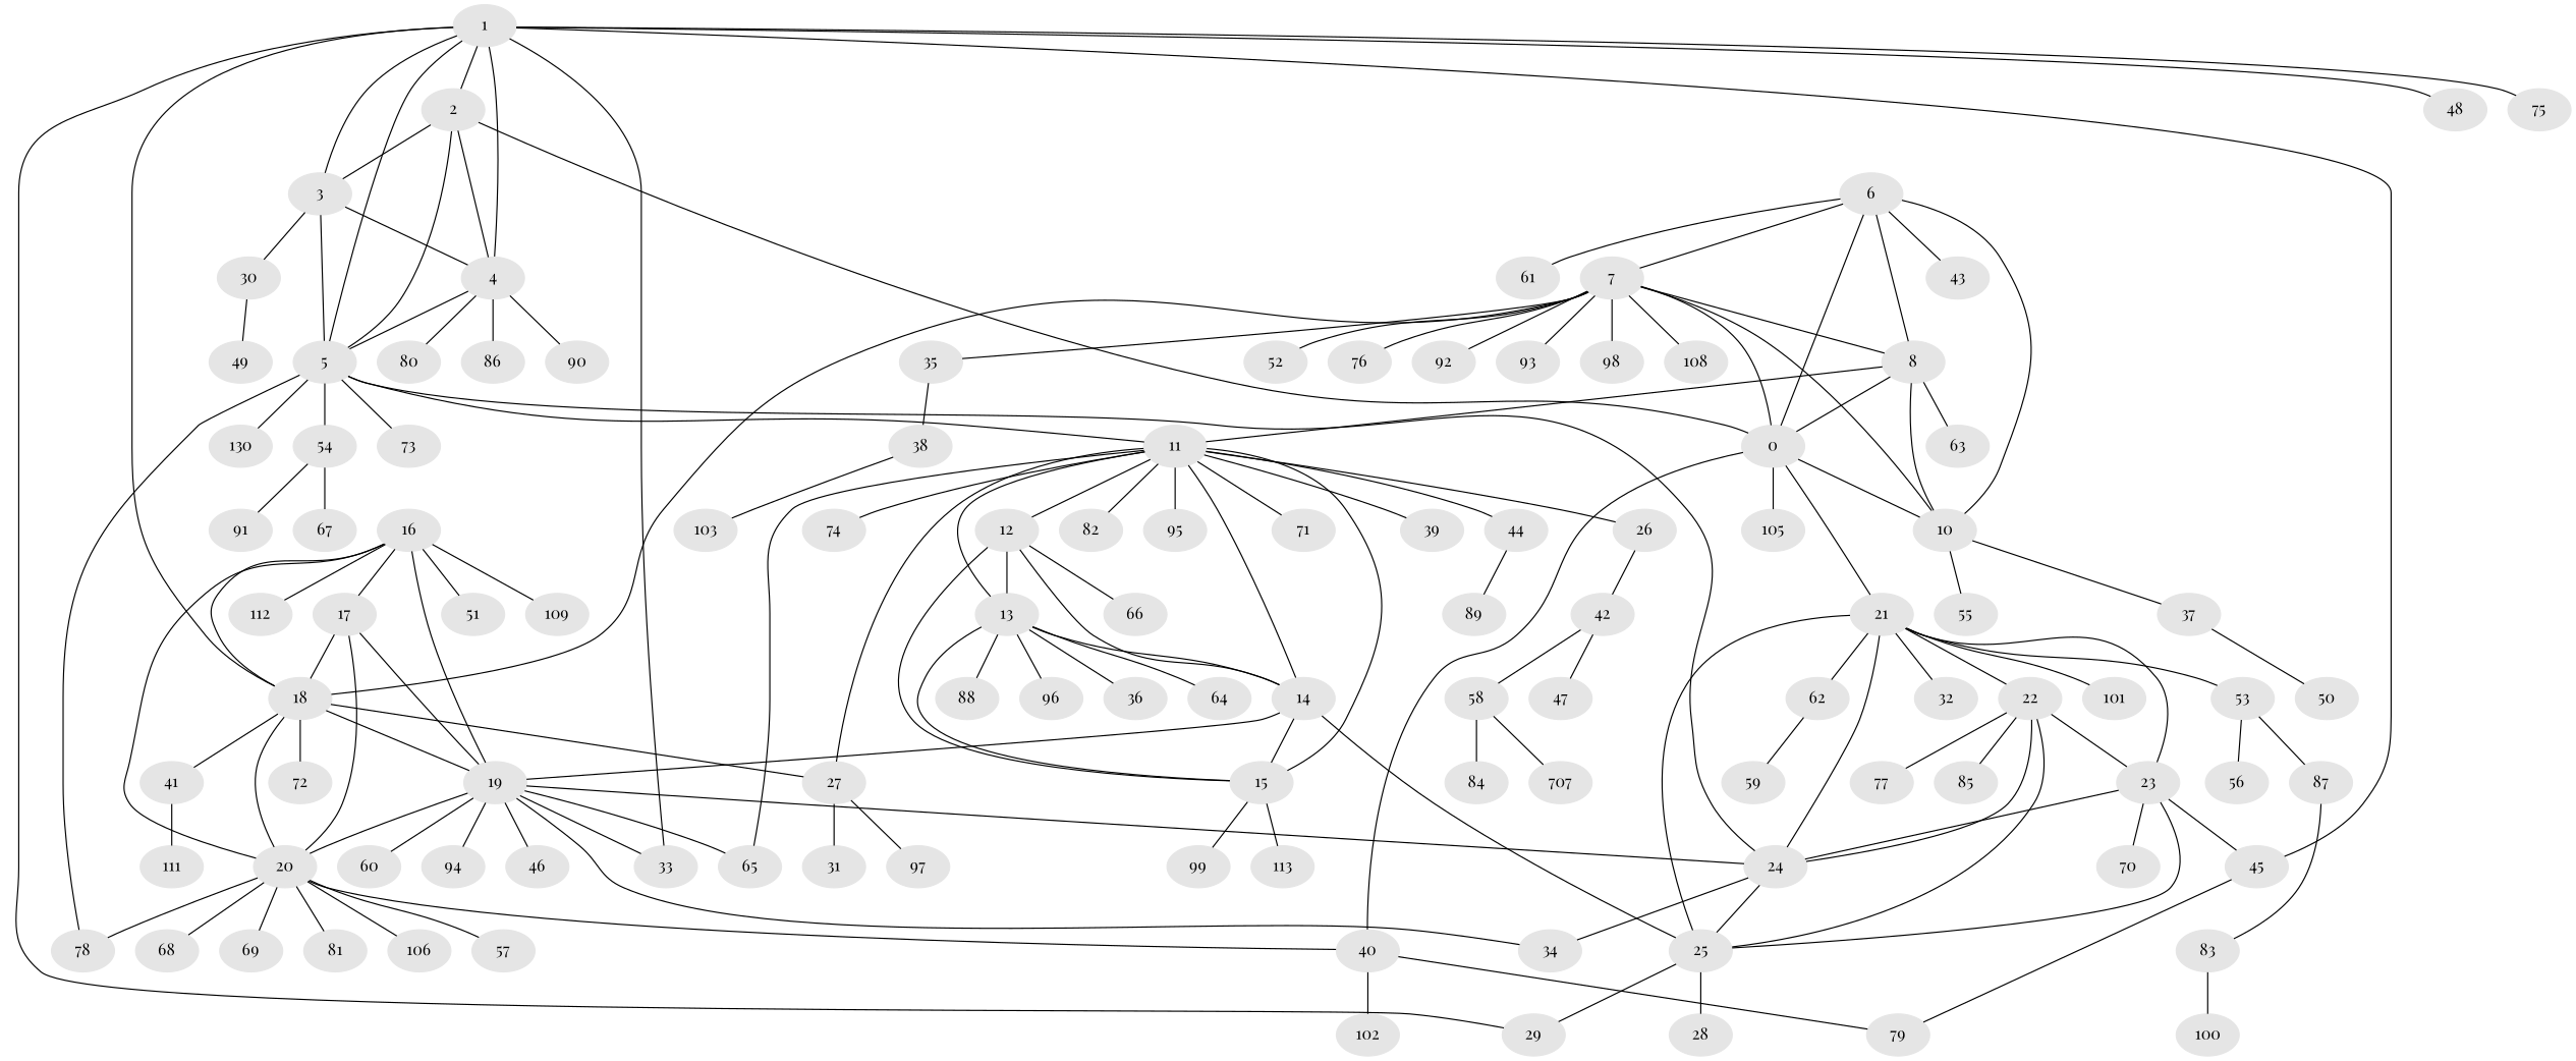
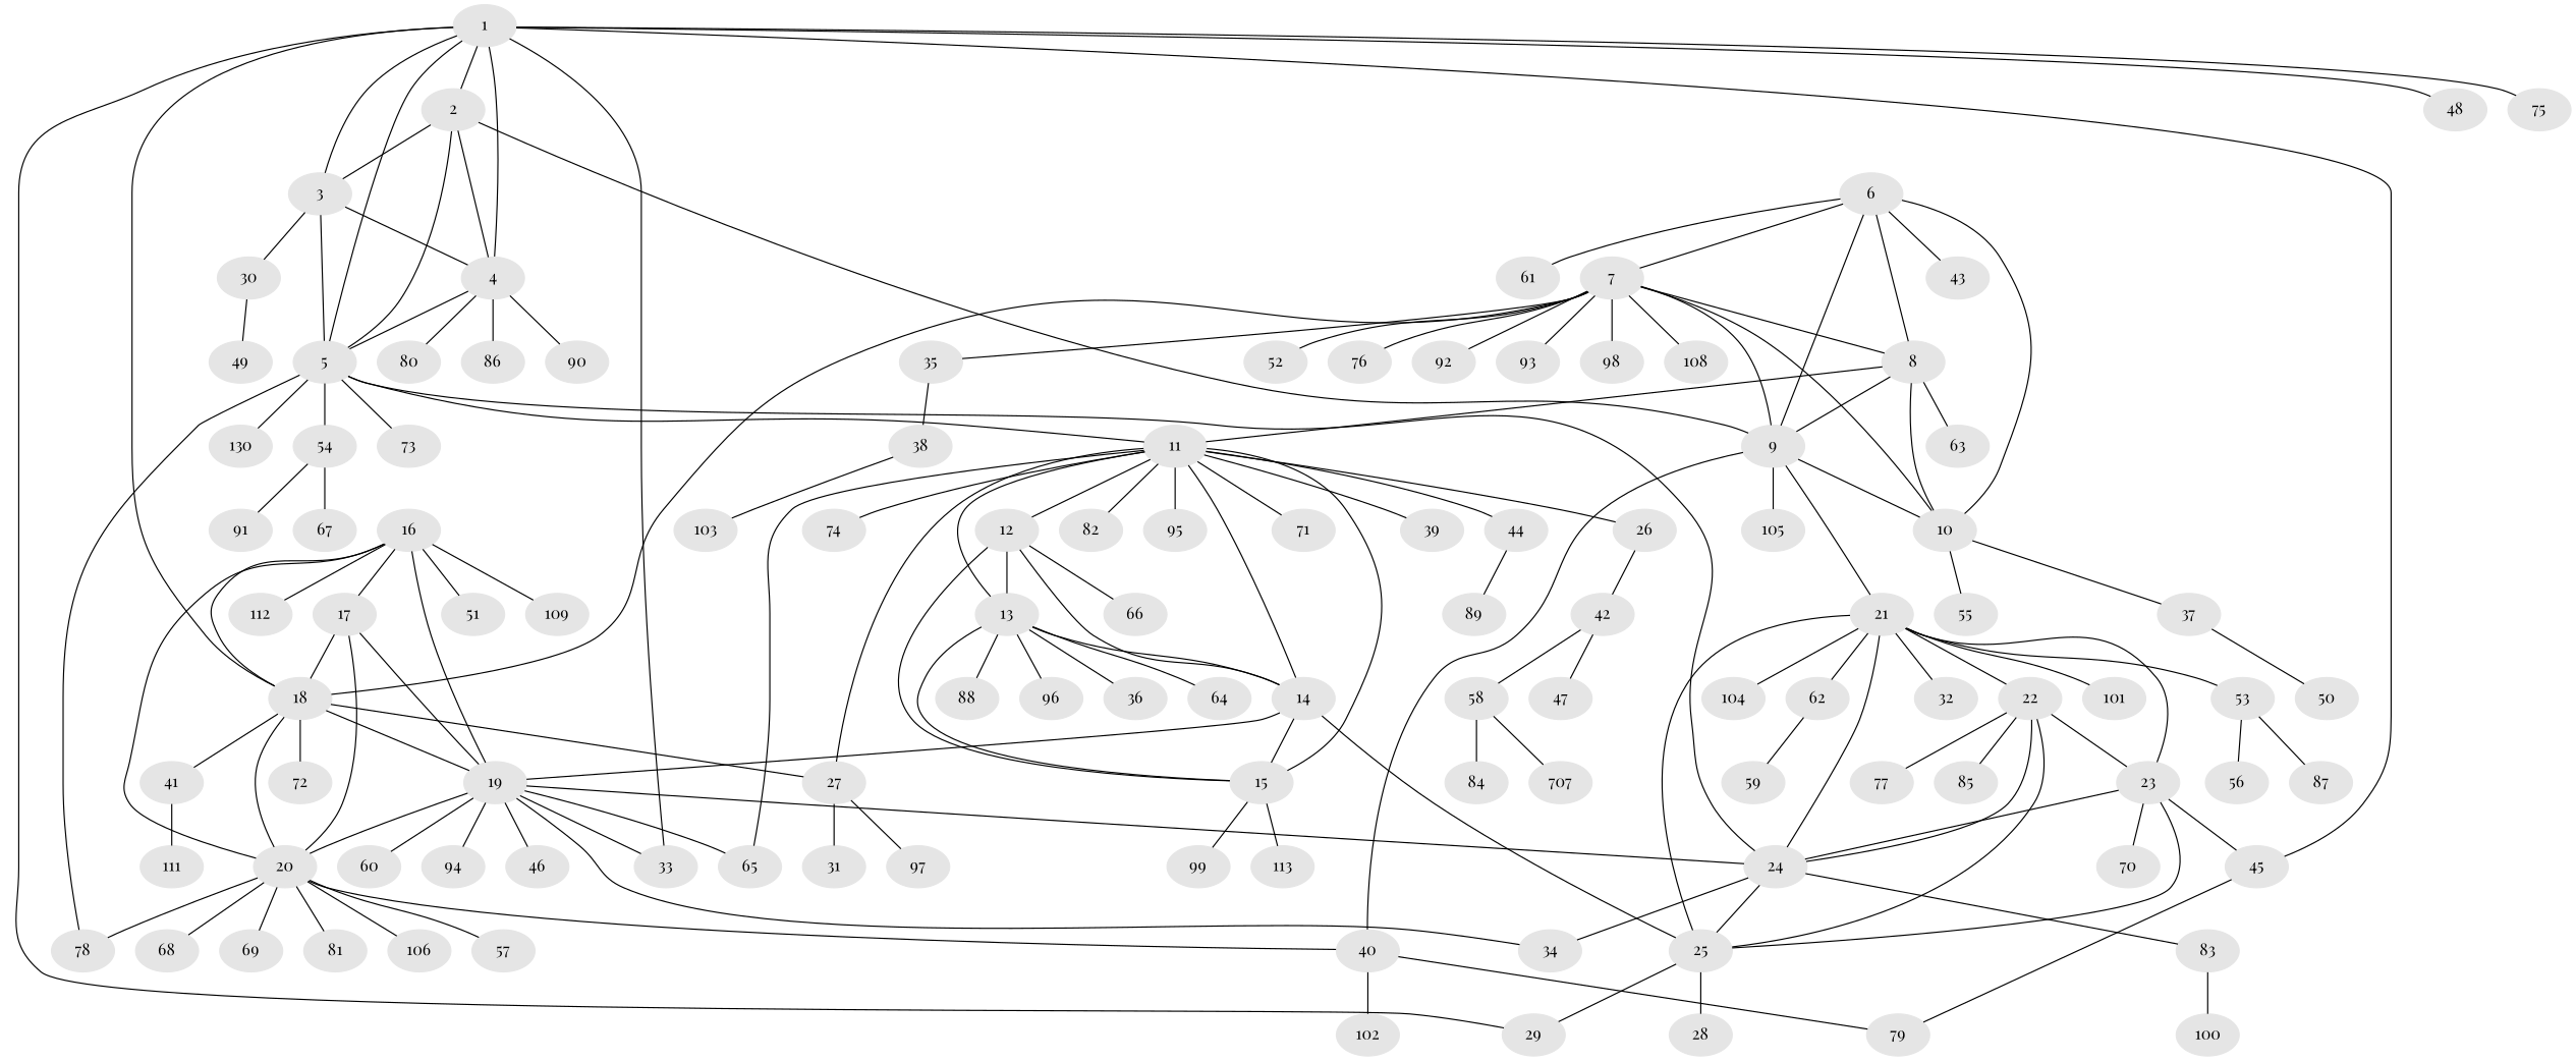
  graph {
    fontname="Playfair Display"
    node [color=gray90 fontname="Playfair Display" style=filled]
    edge [fontname="Playfair Display"]
    1
    2
    3
    4
    5
    18
    29
    33
    45
    48
    75
-   9 [label=0]
+   9
    30
    80
    86
    90
    11
    24
    54
    73
    78
    n22 [label=130]
    27
    19
    20
    41
    72
    79
    10
    21
    40
    105
    49
    12
    13
    14
    15
    26
    39
    44
    65
    71
    74
    82
    95
    25
    34
    83
    67
    91
    6
    7
    8
    43
    61
    35
    52
    76
    92
    93
    98
    108
    63
    37
    55
    38
    22
    23
    32
    53
    62
    101
+   104
    102
    50
    66
    36
    64
    88
    96
    99
    113
    42
    31
    97
    89
    94
    46
    60
    28
    16
    17
    51
    109
    112
    57
    68
    69
    81
    106
    111
    77
    85
    70
    56
    87
    59
    100
    47
    58
    103
    84
    n113 [label=707]
    1 -- 2
    1 -- 3
    1 -- 4
    1 -- 5
    1 -- 18
    1 -- 29
    1 -- 33
    1 -- 45
    1 -- 48
    1 -- 75
    2 -- 3
    2 -- 4
    2 -- 5
    2 -- 9
    3 -- 4
    3 -- 5
    3 -- 30
    4 -- 5
    4 -- 80
    4 -- 86
    4 -- 90
    5 -- 11
    5 -- 24
    5 -- 54
    5 -- 73
    5 -- 78
    5 -- n22
    18 -- 27
    18 -- 19
    18 -- 20
    18 -- 41
    18 -- 72
    45 -- 79
    9 -- 10
    9 -- 21
    9 -- 40
    9 -- 105
    30 -- 49
    11 -- 27
    11 -- 12
    11 -- 13
    11 -- 14
    11 -- 15
    11 -- 26
    11 -- 39
    11 -- 44
    11 -- 65
    11 -- 71
    11 -- 74
    11 -- 82
    11 -- 95
    24 -- 25
    24 -- 34
-   87 -- 83
+   24 -- 83
    54 -- 67
    54 -- 91
    27 -- 31
    27 -- 97
    19 -- 33
    19 -- 24
    19 -- 20
    19 -- 65
    19 -- 34
    19 -- 94
    19 -- 46
    19 -- 60
    20 -- 78
    20 -- 40
    20 -- 57
    20 -- 68
    20 -- 69
    20 -- 81
    20 -- 106
    41 -- 111
    10 -- 37
    10 -- 55
    21 -- 24
    21 -- 25
    21 -- 22
    21 -- 23
    21 -- 32
    21 -- 53
    21 -- 62
    21 -- 101
+   21 -- 104
    40 -- 79
    40 -- 102
    12 -- 13
    12 -- 14
    12 -- 15
    12 -- 66
    13 -- 14
    13 -- 15
    13 -- 36
    13 -- 64
    13 -- 88
    13 -- 96
    14 -- 19
    14 -- 15
    14 -- 25
    15 -- 99
    15 -- 113
    26 -- 42
    44 -- 89
    25 -- 29
    25 -- 28
    83 -- 100
    6 -- 9
    6 -- 10
    6 -- 7
    6 -- 8
    6 -- 43
    6 -- 61
    7 -- 18
    7 -- 9
    7 -- 10
    7 -- 8
    7 -- 35
    7 -- 52
    7 -- 76
    7 -- 92
    7 -- 93
    7 -- 98
    7 -- 108
    8 -- 9
    8 -- 11
    8 -- 10
    8 -- 63
    35 -- 38
    37 -- 50
    38 -- 103
    22 -- 24
    22 -- 25
    22 -- 23
    22 -- 77
    22 -- 85
    23 -- 45
    23 -- 24
    23 -- 25
    23 -- 70
    53 -- 56
    53 -- 87
    62 -- 59
    42 -- 47
    42 -- 58
    16 -- 18
    16 -- 19
    16 -- 20
    16 -- 17
    16 -- 51
    16 -- 109
    16 -- 112
    17 -- 18
    17 -- 19
    17 -- 20
    58 -- 84
    58 -- n113
  }
